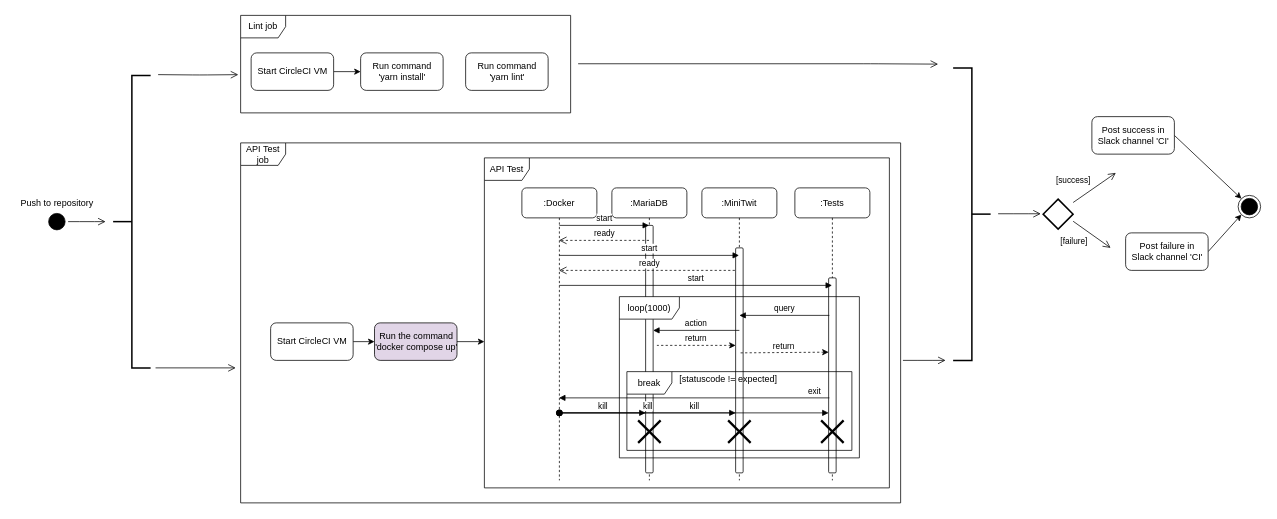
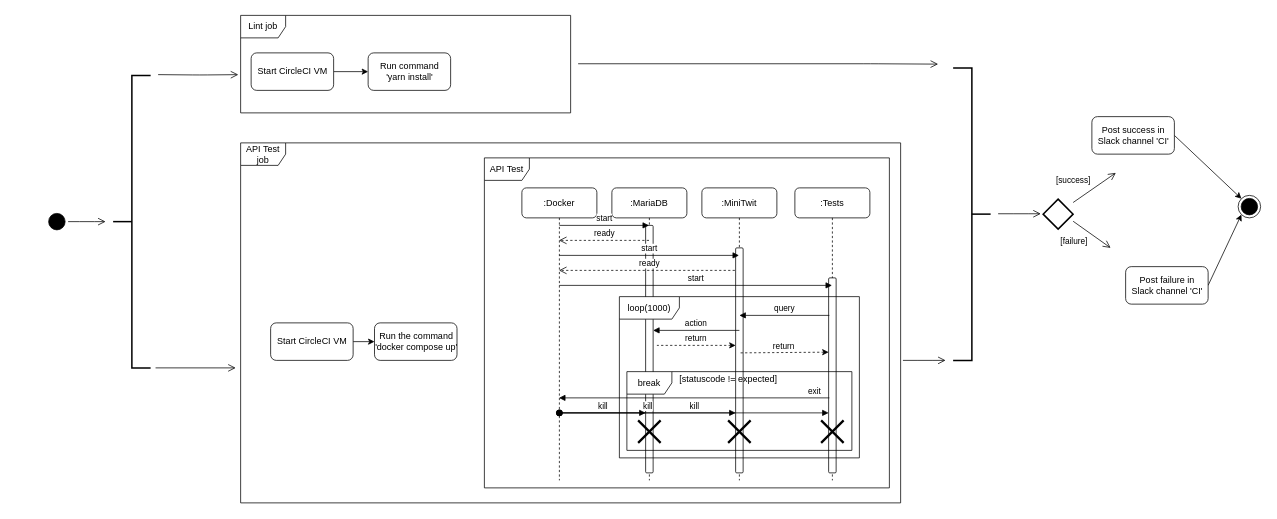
  <mxCell id="0" />
  <mxCell id="1" parent="0" />
  <mxCell id="2" value="" style="ellipse;html=1;shape=startState;fillColor=#000000;strokeColor=#000000;" vertex="1" parent="1"><mxGeometry x="60" y="280" width="30" height="30" as="geometry" /></mxCell>
  <mxCell id="3" value="" style="edgeStyle=orthogonalEdgeStyle;html=1;verticalAlign=bottom;endArrow=open;endSize=8;strokeColor=#000000;" edge="1" source="2" parent="1"><mxGeometry relative="1" as="geometry"><mxPoint x="140" y="295" as="targetPoint" /></mxGeometry></mxCell>
- <mxCell id="4" value="Push to repository" style="text;html=1;align=center;verticalAlign=middle;resizable=0;points=[];autosize=1;" vertex="1" parent="1"><mxGeometry x="20" y="260" width="110" height="20" as="geometry" /></mxCell>
  <mxCell id="5" value="API Test job" style="shape=umlFrame;whiteSpace=wrap;html=1;strokeColor=#000000;" vertex="1" parent="1"><mxGeometry x="320" y="190" width="880" height="480" as="geometry" /></mxCell>
  <mxCell id="6" value="Lint job" style="shape=umlFrame;whiteSpace=wrap;html=1;strokeColor=#000000;" vertex="1" parent="1"><mxGeometry x="320" y="20" width="440" height="130" as="geometry" /></mxCell>
  <mxCell id="7" style="edgeStyle=orthogonalEdgeStyle;rounded=0;orthogonalLoop=1;jettySize=auto;html=1;exitX=1;exitY=0.5;exitDx=0;exitDy=0;entryX=0;entryY=0.5;entryDx=0;entryDy=0;strokeColor=#000000;" edge="1" parent="1" source="8" target="9"><mxGeometry relative="1" as="geometry" /></mxCell>
  <mxCell id="8" value="Start CircleCI VM" style="html=1;strokeColor=#000000;perimeterSpacing=0;rounded=1;" vertex="1" parent="1"><mxGeometry x="334" y="70" width="110" height="50" as="geometry" /></mxCell>
- <mxCell id="9" value="Run command&lt;br&gt;'yarn install'" style="html=1;strokeColor=#000000;perimeterSpacing=0;rounded=1;" vertex="1" parent="1"><mxGeometry x="480" y="70" width="110" height="50" as="geometry" /></mxCell>
- <mxCell id="10" value="Run command&lt;br&gt;'yarn lint'" style="html=1;strokeColor=#000000;perimeterSpacing=0;rounded=1;" vertex="1" parent="1"><mxGeometry x="620" y="70" width="110" height="50" as="geometry" /></mxCell>
+ <mxCell id="9" value="Run command&lt;br&gt;'yarn install'" style="html=1;strokeColor=#000000;perimeterSpacing=0;rounded=1;" vertex="1" parent="1"><mxGeometry x="490" y="70" width="110" height="50" as="geometry" /></mxCell>
  <mxCell id="11" value=":MariaDB&lt;span style=&quot;color: rgba(0 , 0 , 0 , 0) ; font-family: monospace ; font-size: 0px&quot;&gt;%3CmxGraphModel%3E%3Croot%3E%3CmxCell%20id%3D%220%22%2F%3E%3CmxCell%20id%3D%221%22%20parent%3D%220%22%2F%3E%3CmxCell%20id%3D%222%22%20value%3D%22Start%20CircleCI%20VM%22%20style%3D%22html%3D1%3BstrokeColor%3D%23000000%3BperimeterSpacing%3D0%3Brounded%3D1%3B%22%20vertex%3D%221%22%20parent%3D%221%22%3E%3CmxGeometry%20x%3D%22420%22%20y%3D%22180%22%20width%3D%22110%22%20height%3D%2250%22%20as%3D%22geometry%22%2F%3E%3C%2FmxCell%3E%3C%2Froot%3E%3C%2FmxGraphModel%3E&lt;/span&gt;" style="shape=umlLifeline;perimeter=lifelinePerimeter;whiteSpace=wrap;html=1;container=1;collapsible=0;recursiveResize=0;outlineConnect=0;rounded=1;strokeColor=#000000;" vertex="1" parent="1"><mxGeometry x="815" y="250" width="100" height="390" as="geometry" /></mxCell>
  <mxCell id="12" value="" style="html=1;points=[];perimeter=orthogonalPerimeter;rounded=1;strokeColor=#000000;" vertex="1" parent="11"><mxGeometry x="45" y="50" width="10" height="330" as="geometry" /></mxCell>
  <mxCell id="13" value="ready" style="html=1;verticalAlign=bottom;endArrow=open;dashed=1;endSize=8;strokeColor=#000000;" edge="1" parent="11" target="27"><mxGeometry relative="1" as="geometry"><mxPoint x="170" y="110" as="sourcePoint" /><mxPoint x="90" y="110" as="targetPoint" /></mxGeometry></mxCell>
  <mxCell id="14" value="return" style="html=1;verticalAlign=bottom;endArrow=none;dashed=1;endSize=8;strokeColor=#000000;startArrow=classic;startFill=1;endFill=0;" edge="1" parent="11" source="17"><mxGeometry relative="1" as="geometry"><mxPoint x="140" y="210" as="sourcePoint" /><mxPoint x="60" y="210" as="targetPoint" /></mxGeometry></mxCell>
  <mxCell id="15" value="" style="shape=umlDestroy;whiteSpace=wrap;html=1;strokeWidth=3;rounded=1;" vertex="1" parent="11"><mxGeometry x="35" y="310" width="30" height="30" as="geometry" /></mxCell>
  <mxCell id="16" value=":MiniTwit" style="shape=umlLifeline;perimeter=lifelinePerimeter;whiteSpace=wrap;html=1;container=1;collapsible=0;recursiveResize=0;outlineConnect=0;rounded=1;strokeColor=#000000;" vertex="1" parent="1"><mxGeometry x="935" y="250" width="100" height="390" as="geometry" /></mxCell>
  <mxCell id="17" value="" style="html=1;points=[];perimeter=orthogonalPerimeter;rounded=1;strokeColor=#000000;" vertex="1" parent="16"><mxGeometry x="45" y="80" width="10" height="300" as="geometry" /></mxCell>
  <mxCell id="18" value="action" style="html=1;verticalAlign=bottom;endArrow=block;strokeColor=#000000;" edge="1" parent="16" target="12"><mxGeometry width="80" relative="1" as="geometry"><mxPoint x="50" y="190" as="sourcePoint" /><mxPoint x="130" y="190" as="targetPoint" /></mxGeometry></mxCell>
  <mxCell id="19" value="return" style="html=1;verticalAlign=bottom;endArrow=none;dashed=1;endSize=8;strokeColor=#000000;exitX=0;exitY=0.381;exitDx=0;exitDy=0;exitPerimeter=0;startArrow=classic;startFill=1;endFill=0;" edge="1" parent="16" source="22"><mxGeometry relative="1" as="geometry"><mxPoint x="130" y="220" as="sourcePoint" /><mxPoint x="50" y="220" as="targetPoint" /></mxGeometry></mxCell>
  <mxCell id="20" value="" style="shape=umlDestroy;whiteSpace=wrap;html=1;strokeWidth=3;rounded=1;" vertex="1" parent="16"><mxGeometry x="35" y="310" width="30" height="30" as="geometry" /></mxCell>
  <mxCell id="21" value=":Tests" style="shape=umlLifeline;perimeter=lifelinePerimeter;whiteSpace=wrap;html=1;container=1;collapsible=0;recursiveResize=0;outlineConnect=0;rounded=1;strokeColor=#000000;" vertex="1" parent="1"><mxGeometry x="1059" y="250" width="100" height="390" as="geometry" /></mxCell>
  <mxCell id="22" value="" style="html=1;points=[];perimeter=orthogonalPerimeter;rounded=1;strokeColor=#000000;" vertex="1" parent="21"><mxGeometry x="45" y="120" width="10" height="260" as="geometry" /></mxCell>
  <mxCell id="23" value="query" style="html=1;verticalAlign=bottom;endArrow=block;strokeColor=#000000;" edge="1" parent="21"><mxGeometry width="80" relative="1" as="geometry"><mxPoint x="46" y="170" as="sourcePoint" /><mxPoint x="-74" y="170" as="targetPoint" /></mxGeometry></mxCell>
  <mxCell id="24" value="exit" style="html=1;verticalAlign=bottom;endArrow=block;strokeColor=#000000;" edge="1" parent="21" target="27"><mxGeometry x="-0.889" width="80" relative="1" as="geometry"><mxPoint x="46" y="280" as="sourcePoint" /><mxPoint x="126" y="280" as="targetPoint" /><mxPoint as="offset" /></mxGeometry></mxCell>
  <mxCell id="25" value="" style="shape=umlDestroy;whiteSpace=wrap;html=1;strokeWidth=3;rounded=1;" vertex="1" parent="21"><mxGeometry x="35" y="310" width="30" height="30" as="geometry" /></mxCell>
  <mxCell id="26" value="[statuscode != expected]" style="text;html=1;align=center;verticalAlign=middle;resizable=0;points=[];autosize=1;" vertex="1" parent="1"><mxGeometry x="895" y="495" width="150" height="20" as="geometry" /></mxCell>
  <mxCell id="27" value=":Docker&lt;span style=&quot;color: rgba(0 , 0 , 0 , 0) ; font-family: monospace ; font-size: 0px&quot;&gt;%3CmxGraphModel%3E%3Croot%3E%3CmxCell%20id%3D%220%22%2F%3E%3CmxCell%20id%3D%221%22%20parent%3D%220%22%2F%3E%3CmxCell%20id%3D%222%22%20value%3D%22Start%20CircleCI%20VM%22%20style%3D%22html%3D1%3BstrokeColor%3D%23000000%3BperimeterSpacing%3D0%3Brounded%3D1%3B%22%20vertex%3D%221%22%20parent%3D%221%22%3E%3CmxGeometry%20x%3D%22420%22%20y%3D%22180%22%20width%3D%22110%22%20height%3D%2250%22%20as%3D%22geometry%22%2F%3E%3C%2FmxCell%3E%3C%2Froot%3E%3C%2FmxGraphModel%3&lt;/span&gt;" style="shape=umlLifeline;perimeter=lifelinePerimeter;whiteSpace=wrap;html=1;container=1;collapsible=0;recursiveResize=0;outlineConnect=0;rounded=1;strokeColor=#000000;" vertex="1" parent="1"><mxGeometry x="695" y="250" width="100" height="390" as="geometry" /></mxCell>
  <mxCell id="28" value="start" style="html=1;verticalAlign=bottom;endArrow=block;strokeColor=#000000;" edge="1" parent="27" target="11"><mxGeometry width="80" relative="1" as="geometry"><mxPoint x="50" y="50" as="sourcePoint" /><mxPoint x="130" y="50" as="targetPoint" /></mxGeometry></mxCell>
  <mxCell id="29" value="start" style="html=1;verticalAlign=bottom;endArrow=block;strokeColor=#000000;" edge="1" parent="27" target="16"><mxGeometry width="80" relative="1" as="geometry"><mxPoint x="50" y="90" as="sourcePoint" /><mxPoint x="130" y="90" as="targetPoint" /></mxGeometry></mxCell>
  <mxCell id="30" value="start" style="html=1;verticalAlign=bottom;endArrow=block;strokeColor=#000000;" edge="1" parent="27" target="21"><mxGeometry width="80" relative="1" as="geometry"><mxPoint x="50" y="130" as="sourcePoint" /><mxPoint x="130" y="130" as="targetPoint" /></mxGeometry></mxCell>
  <mxCell id="31" value="kill" style="html=1;verticalAlign=bottom;endArrow=block;strokeColor=#000000;" edge="1" parent="27" target="12"><mxGeometry width="80" relative="1" as="geometry"><mxPoint x="50" y="300" as="sourcePoint" /><mxPoint x="130" y="300" as="targetPoint" /></mxGeometry></mxCell>
  <mxCell id="32" value="kill" style="html=1;verticalAlign=bottom;startArrow=oval;startFill=1;endArrow=block;startSize=8;strokeColor=#000000;" edge="1" parent="27" target="17"><mxGeometry width="60" relative="1" as="geometry"><mxPoint x="50" y="300" as="sourcePoint" /><mxPoint x="110" y="300" as="targetPoint" /></mxGeometry></mxCell>
  <mxCell id="33" value="kill" style="html=1;verticalAlign=bottom;startArrow=oval;startFill=1;endArrow=block;startSize=8;strokeColor=#000000;" edge="1" parent="27" target="22"><mxGeometry width="60" relative="1" as="geometry"><mxPoint x="50" y="300" as="sourcePoint" /><mxPoint x="110" y="300" as="targetPoint" /></mxGeometry></mxCell>
  <mxCell id="34" value="ready" style="html=1;verticalAlign=bottom;endArrow=open;dashed=1;endSize=8;strokeColor=#000000;" edge="1" parent="1" source="11" target="27"><mxGeometry relative="1" as="geometry"><mxPoint x="865" y="310" as="sourcePoint" /><mxPoint x="785" y="310" as="targetPoint" /><Array as="points"><mxPoint x="845" y="320" /></Array></mxGeometry></mxCell>
  <mxCell id="35" value="break" style="shape=umlFrame;whiteSpace=wrap;html=1;rounded=1;strokeColor=#000000;" vertex="1" parent="1"><mxGeometry x="835" y="495" width="300" height="105" as="geometry" /></mxCell>
  <mxCell id="36" value="loop(1000)" style="shape=umlFrame;whiteSpace=wrap;html=1;rounded=1;strokeColor=#000000;width=80;height=30;" vertex="1" parent="1"><mxGeometry x="825" y="395" width="320" height="215" as="geometry" /></mxCell>
  <mxCell id="37" value="API Test" style="shape=umlFrame;whiteSpace=wrap;html=1;rounded=1;strokeColor=#000000;" vertex="1" parent="1"><mxGeometry x="645" y="210" width="540" height="440" as="geometry" /></mxCell>
- <mxCell id="38" style="edgeStyle=orthogonalEdgeStyle;rounded=0;orthogonalLoop=1;jettySize=auto;html=1;exitX=1;exitY=0.5;exitDx=0;exitDy=0;entryX=0;entryY=0.557;entryDx=0;entryDy=0;entryPerimeter=0;startArrow=none;startFill=0;endArrow=classic;endFill=1;strokeColor=#000000;" edge="1" parent="1" source="39" target="37"><mxGeometry relative="1" as="geometry" /></mxCell>
- <mxCell id="39" value="Run the command&lt;br&gt;'docker compose up'" style="html=1;strokeColor=#000000;perimeterSpacing=0;rounded=1;fillColor=#e1d5e7;" vertex="1" parent="1"><mxGeometry x="498.5" y="430" width="110" height="50" as="geometry" /></mxCell>
+ <mxCell id="39" value="Run the command&lt;br&gt;'docker compose up'" style="html=1;strokeColor=#000000;perimeterSpacing=0;rounded=1;" vertex="1" parent="1"><mxGeometry x="498.5" y="430" width="110" height="50" as="geometry" /></mxCell>
  <mxCell id="40" style="edgeStyle=orthogonalEdgeStyle;rounded=0;orthogonalLoop=1;jettySize=auto;html=1;exitX=1;exitY=0.5;exitDx=0;exitDy=0;entryX=0;entryY=0.5;entryDx=0;entryDy=0;startArrow=none;startFill=0;endArrow=classic;endFill=1;strokeColor=#000000;" edge="1" parent="1" source="41" target="39"><mxGeometry relative="1" as="geometry" /></mxCell>
  <mxCell id="41" value="Start CircleCI VM" style="html=1;strokeColor=#000000;perimeterSpacing=0;rounded=1;" vertex="1" parent="1"><mxGeometry x="360" y="430" width="110" height="50" as="geometry" /></mxCell>
  <mxCell id="42" value="" style="strokeWidth=2;html=1;shape=mxgraph.flowchart.annotation_2;align=left;labelPosition=right;pointerEvents=1;rounded=1;" vertex="1" parent="1"><mxGeometry x="150" y="100" width="50" height="390" as="geometry" /></mxCell>
  <mxCell id="43" value="" style="edgeStyle=orthogonalEdgeStyle;html=1;verticalAlign=bottom;endArrow=open;endSize=8;strokeColor=#000000;entryX=-0.007;entryY=0.608;entryDx=0;entryDy=0;entryPerimeter=0;" edge="1" parent="1" target="6"><mxGeometry relative="1" as="geometry"><mxPoint x="260" y="99" as="targetPoint" /><mxPoint x="210" y="99" as="sourcePoint" /></mxGeometry></mxCell>
  <mxCell id="44" value="" style="edgeStyle=orthogonalEdgeStyle;html=1;verticalAlign=bottom;endArrow=open;endSize=8;strokeColor=#000000;entryX=-0.007;entryY=0.608;entryDx=0;entryDy=0;entryPerimeter=0;" edge="1" parent="1"><mxGeometry relative="1" as="geometry"><mxPoint x="313.5" y="490.04" as="targetPoint" /><mxPoint x="206.58" y="490" as="sourcePoint" /></mxGeometry></mxCell>
  <mxCell id="45" value="" style="strokeWidth=2;html=1;shape=mxgraph.flowchart.annotation_2;align=left;labelPosition=right;pointerEvents=1;rounded=1;rotation=-180;" vertex="1" parent="1"><mxGeometry x="1270" y="90" width="50" height="390" as="geometry" /></mxCell>
  <mxCell id="46" value="" style="strokeWidth=2;html=1;shape=mxgraph.flowchart.decision;whiteSpace=wrap;rounded=1;" vertex="1" parent="1"><mxGeometry x="1390" y="265" width="40" height="40" as="geometry" /></mxCell>
  <mxCell id="47" value="" style="edgeStyle=orthogonalEdgeStyle;html=1;verticalAlign=bottom;endArrow=open;endSize=8;strokeColor=#000000;" edge="1" parent="1"><mxGeometry relative="1" as="geometry"><mxPoint x="1250" y="85" as="targetPoint" /><mxPoint x="770" y="84.5" as="sourcePoint" /><Array as="points"><mxPoint x="1160" y="85" /><mxPoint x="1160" y="85" /></Array></mxGeometry></mxCell>
  <mxCell id="48" value="" style="edgeStyle=orthogonalEdgeStyle;html=1;verticalAlign=bottom;endArrow=open;endSize=8;strokeColor=#000000;" edge="1" parent="1"><mxGeometry relative="1" as="geometry"><mxPoint x="1260" y="480" as="targetPoint" /><mxPoint x="1203.08" y="480" as="sourcePoint" /><Array as="points"><mxPoint x="1233.08" y="480" /><mxPoint x="1233.08" y="480" /></Array></mxGeometry></mxCell>
  <mxCell id="49" value="" style="edgeStyle=orthogonalEdgeStyle;html=1;verticalAlign=bottom;endArrow=open;endSize=8;strokeColor=#000000;" edge="1" parent="1"><mxGeometry relative="1" as="geometry"><mxPoint x="1386.92" y="284.5" as="targetPoint" /><mxPoint x="1330" y="284.5" as="sourcePoint" /><Array as="points"><mxPoint x="1360" y="284.5" /><mxPoint x="1360" y="284.5" /></Array></mxGeometry></mxCell>
  <mxCell id="50" value="" style="html=1;verticalAlign=bottom;endArrow=open;endSize=8;strokeColor=#000000;" edge="1" parent="1"><mxGeometry relative="1" as="geometry"><mxPoint x="1480" y="330" as="targetPoint" /><mxPoint x="1430" y="294.5" as="sourcePoint" /></mxGeometry></mxCell>
  <mxCell id="51" value="[failure]" style="edgeLabel;html=1;align=center;verticalAlign=middle;resizable=0;points=[];" vertex="1" connectable="0" parent="50"><mxGeometry x="-0.202" y="-2" relative="1" as="geometry"><mxPoint x="-18.41" y="9.98" as="offset" /></mxGeometry></mxCell>
  <mxCell id="52" value="" style="html=1;verticalAlign=bottom;endArrow=open;endSize=8;strokeColor=#000000;" edge="1" parent="1"><mxGeometry relative="1" as="geometry"><mxPoint x="1487" y="230" as="targetPoint" /><mxPoint x="1430" y="269.5" as="sourcePoint" /></mxGeometry></mxCell>
  <mxCell id="53" value="[success]" style="edgeLabel;html=1;align=center;verticalAlign=middle;resizable=0;points=[];" vertex="1" connectable="0" parent="52"><mxGeometry x="-0.105" y="-3" relative="1" as="geometry"><mxPoint x="-27.19" y="-14.31" as="offset" /></mxGeometry></mxCell>
  <mxCell id="54" style="edgeStyle=none;rounded=0;orthogonalLoop=1;jettySize=auto;html=1;exitX=1;exitY=0.5;exitDx=0;exitDy=0;entryX=0;entryY=0;entryDx=0;entryDy=0;startArrow=none;startFill=0;endArrow=classic;endFill=1;strokeColor=#000000;" edge="1" parent="1" source="55" target="58"><mxGeometry relative="1" as="geometry" /></mxCell>
  <mxCell id="55" value="Post success in &lt;br&gt;Slack channel 'CI'" style="html=1;strokeColor=#000000;perimeterSpacing=0;rounded=1;" vertex="1" parent="1"><mxGeometry x="1455" y="155" width="110" height="50" as="geometry" /></mxCell>
  <mxCell id="56" style="edgeStyle=none;rounded=0;orthogonalLoop=1;jettySize=auto;html=1;exitX=1;exitY=0.5;exitDx=0;exitDy=0;entryX=0;entryY=1;entryDx=0;entryDy=0;startArrow=none;startFill=0;endArrow=classic;endFill=1;strokeColor=#000000;" edge="1" parent="1" source="57" target="58"><mxGeometry relative="1" as="geometry" /></mxCell>
- <mxCell id="57" value="Post failure in &lt;br&gt;Slack channel 'CI'" style="html=1;strokeColor=#000000;perimeterSpacing=0;rounded=1;" vertex="1" parent="1"><mxGeometry x="1500" y="310" width="110" height="50" as="geometry" /></mxCell>
+ <mxCell id="57" value="Post failure in &lt;br&gt;Slack channel 'CI'" style="html=1;strokeColor=#000000;perimeterSpacing=0;rounded=1;" vertex="1" parent="1"><mxGeometry x="1500" y="355" width="110" height="50" as="geometry" /></mxCell>
  <mxCell id="58" value="" style="ellipse;html=1;shape=endState;fillColor=#000000;strokeColor=#000000;rounded=1;" vertex="1" parent="1"><mxGeometry x="1650" y="260" width="30" height="30" as="geometry" /></mxCell>
